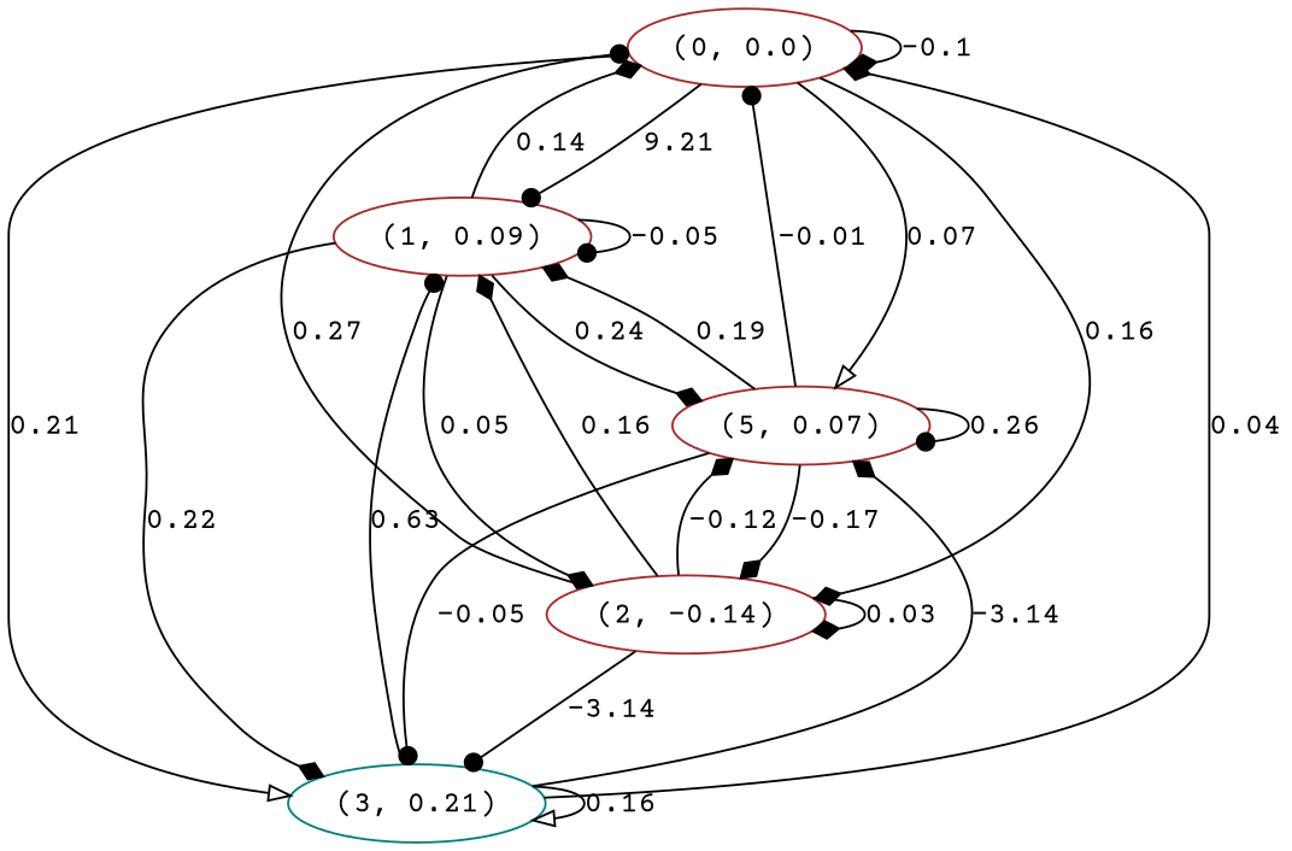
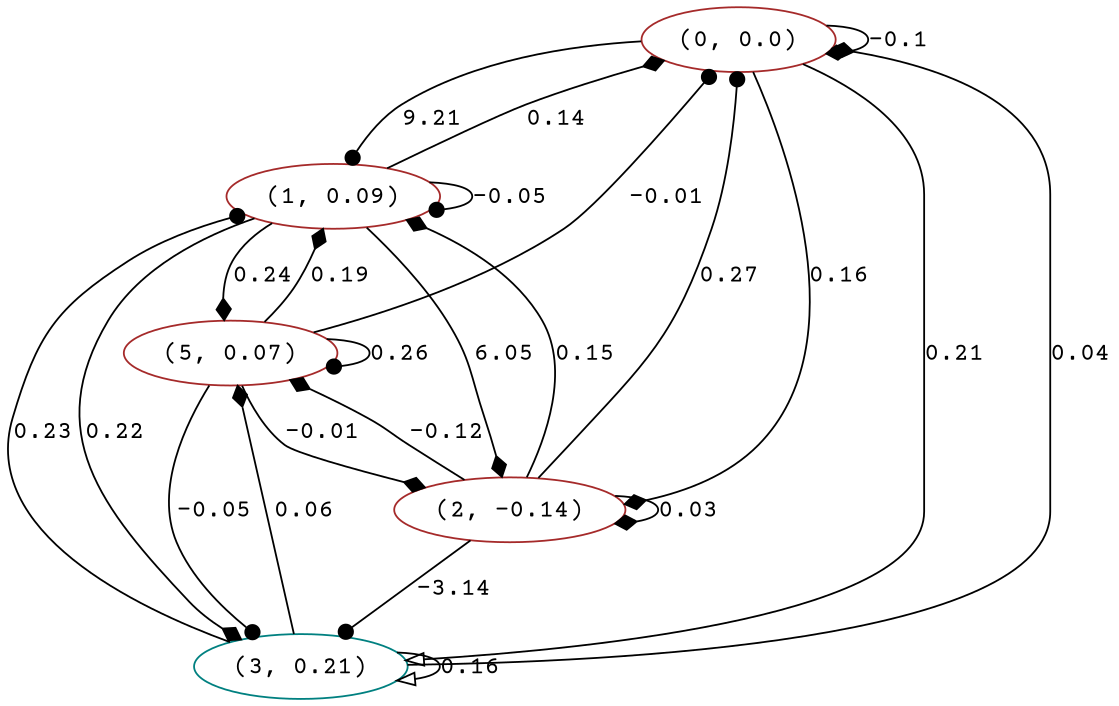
  digraph {
    fontname="Courier Prime"
    node [color=brown fontname="Courier Prime"]
    edge [arrowhead=diamond fontname="Courier Prime"]
    n1 [label="(0, 0.0)"]
    n2 [label="(1, 0.09)"]
    n3 [label="(2, -0.14)"]
    n4 [color=teal label="(3, 0.21)"]
    n5 [label="(5, 0.07)"]
    n1 -> n1 [label=-0.1]
    n1 -> n2 [arrowhead=dot label=9.21]
    n1 -> n3 [label=0.16]
    n1 -> n4 [arrowhead=onormal label=0.21]
-   n1 -> n5 [arrowhead=onormal label=0.07]
    n2 -> n1 [label=0.14]
    n2 -> n2 [arrowhead=dot label=-0.05]
-   n2 -> n3 [label=0.05]
+   n2 -> n3 [label=6.05]
    n2 -> n4 [label=0.22]
    n2 -> n5 [label=0.24]
    n3 -> n1 [arrowhead=dot label=0.27]
-   n3 -> n2 [label=0.16]
+   n3 -> n2 [label=0.15]
    n3 -> n3 [label=0.03]
    n3 -> n4 [arrowhead=dot label=-3.14]
    n3 -> n5 [label=-0.12]
    n4 -> n1 [label=0.04]
-   n4 -> n2 [arrowhead=dot label=0.63]
+   n4 -> n2 [arrowhead=dot label=0.23]
    n4 -> n4 [arrowhead=onormal label=0.16]
-   n4 -> n5 [label=-3.14]
+   n4 -> n5 [label=0.06]
    n5 -> n1 [arrowhead=dot label=-0.01]
    n5 -> n2 [label=0.19]
-   n5 -> n3 [label=-0.17]
+   n5 -> n3 [label=-0.01]
    n5 -> n4 [arrowhead=dot label=-0.05]
    n5 -> n5 [arrowhead=dot label=0.26]
  }
